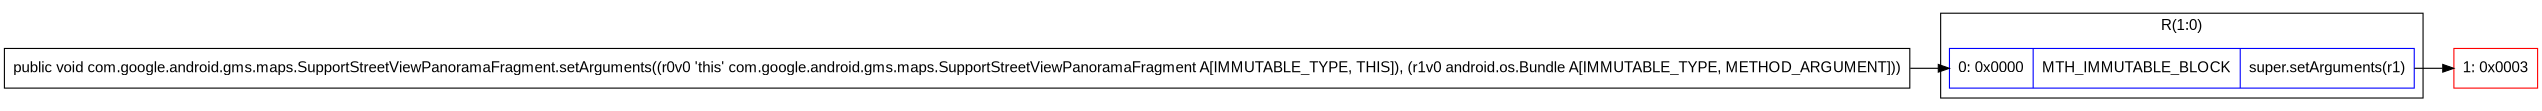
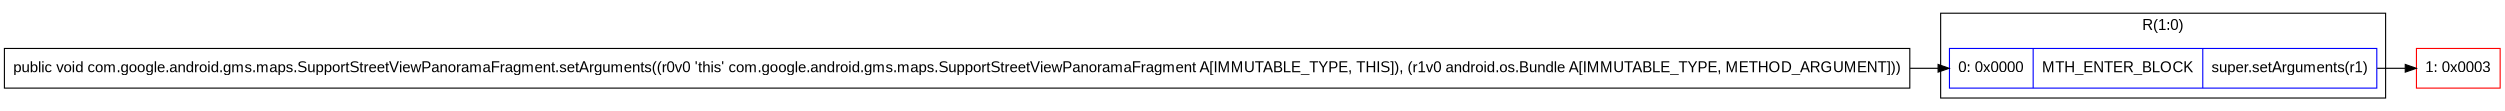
  digraph {
    rankdir=LR
    fontname="Liberation Sans"
    node [shape=record fontname="Liberation Sans"]
    edge [fontname="Liberation Sans"]
-   n1 [color=blue label="{0\:\ 0x0000|MTH_IMMUTABLE_BLOCK\l|super.setArguments(r1)\l}"]
+   n1 [color=blue label="{0\:\ 0x0000|MTH_ENTER_BLOCK\l|super.setArguments(r1)\l}"]
    n2 [color=red label="{1\:\ 0x0003}"]
    n3 [label="{public void com.google.android.gms.maps.SupportStreetViewPanoramaFragment.setArguments((r0v0 'this' com.google.android.gms.maps.SupportStreetViewPanoramaFragment A[IMMUTABLE_TYPE, THIS]), (r1v0 android.os.Bundle A[IMMUTABLE_TYPE, METHOD_ARGUMENT])) }"]
    subgraph cluster_1 {
      label="R(1:0)"
      n1
    }
    n1 -> n2
    n3 -> n1
  }
